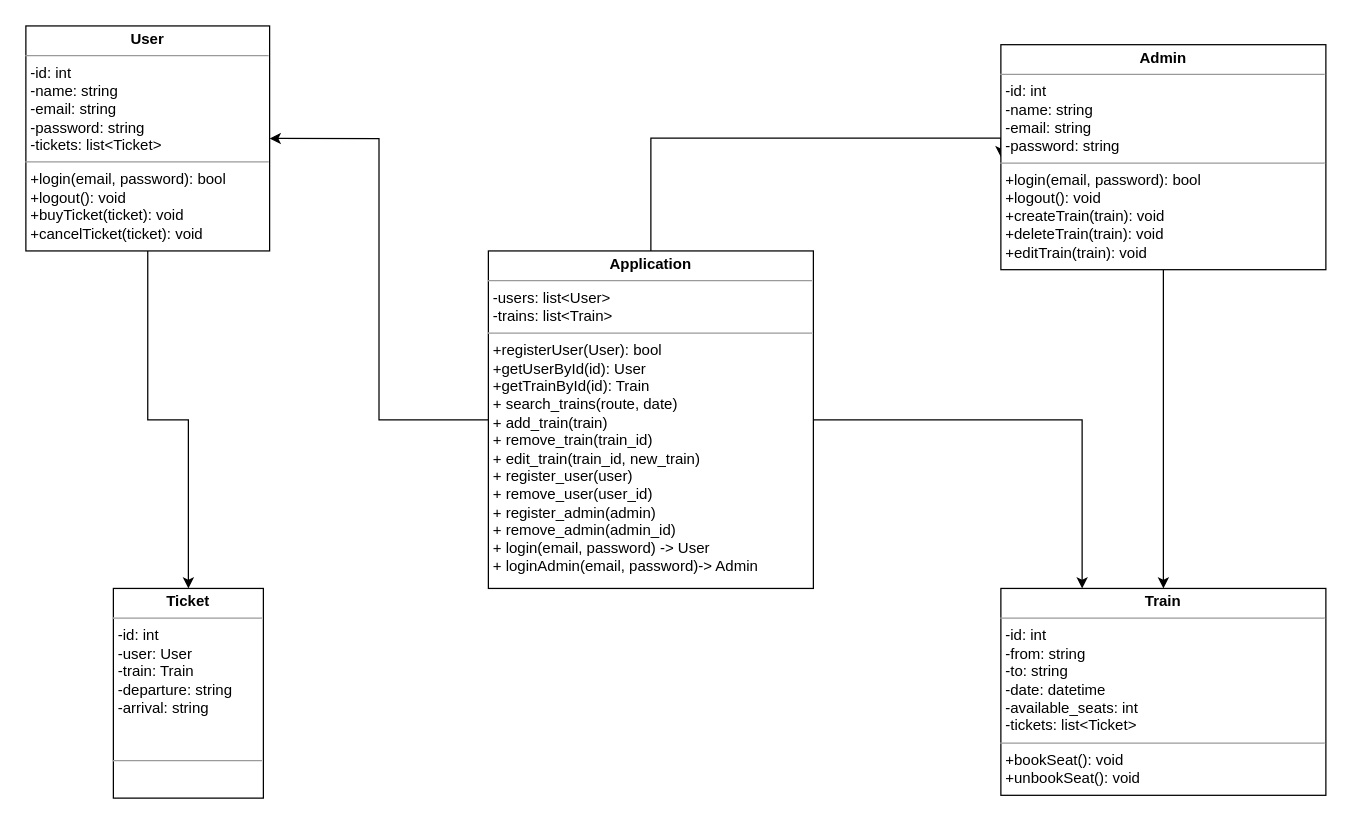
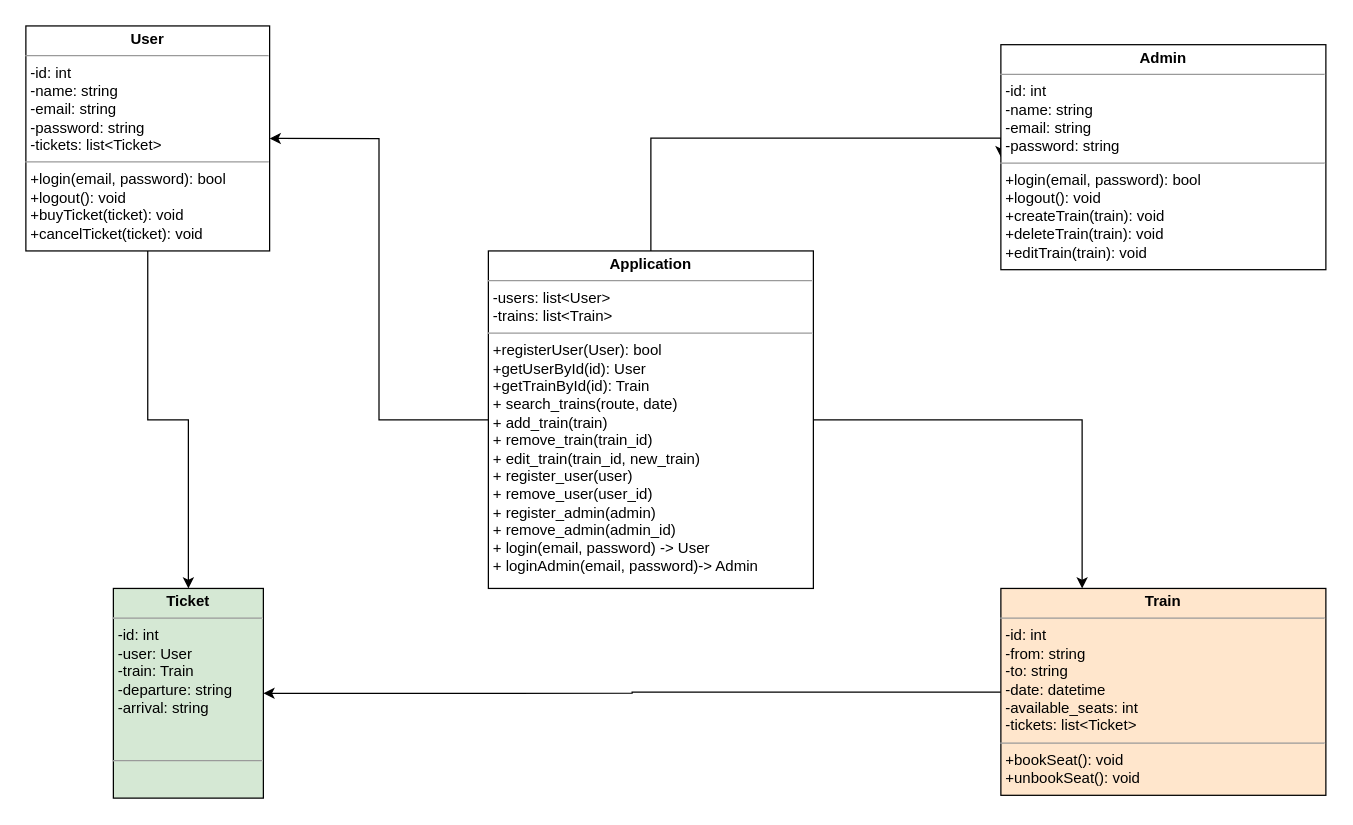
  <mxCell id="0" />
  <mxCell id="1" parent="0" />
  <mxCell id="2" style="edgeStyle=orthogonalEdgeStyle;rounded=0;orthogonalLoop=1;jettySize=auto;html=1;entryX=1;entryY=0.5;entryDx=0;entryDy=0;" edge="1" parent="1" source="5" target="7"><mxGeometry relative="1" as="geometry" /></mxCell>
  <mxCell id="3" style="edgeStyle=orthogonalEdgeStyle;rounded=0;orthogonalLoop=1;jettySize=auto;html=1;entryX=0.25;entryY=0;entryDx=0;entryDy=0;" edge="1" parent="1" source="5" target="11"><mxGeometry relative="1" as="geometry" /></mxCell>
  <mxCell id="4" style="edgeStyle=orthogonalEdgeStyle;rounded=0;orthogonalLoop=1;jettySize=auto;html=1;entryX=0;entryY=0.5;entryDx=0;entryDy=0;" edge="1" parent="1" source="5" target="9"><mxGeometry relative="1" as="geometry"><Array as="points"><mxPoint x="520" y="110" /></Array></mxGeometry></mxCell>
  <mxCell id="5" value="&lt;p style=&quot;margin:0px;margin-top:4px;text-align:center;&quot;&gt;&lt;b&gt;Application&lt;/b&gt;&lt;/p&gt;&lt;hr size=&quot;1&quot;&gt;&lt;p style=&quot;margin:0px;margin-left:4px;&quot;&gt;-users: list&amp;lt;User&amp;gt;&lt;/p&gt;&lt;p style=&quot;margin:0px;margin-left:4px;&quot;&gt;-trains: list&amp;lt;Train&amp;gt;&lt;/p&gt;&lt;hr size=&quot;1&quot;&gt;&lt;p style=&quot;margin:0px;margin-left:4px;&quot;&gt;+registerUser(User): bool&lt;/p&gt;&lt;p style=&quot;margin:0px;margin-left:4px;&quot;&gt;+getUserById(id): User&lt;/p&gt;&lt;p style=&quot;margin:0px;margin-left:4px;&quot;&gt;+getTrainById(id): Train&lt;/p&gt;&lt;p style=&quot;margin:0px;margin-left:4px;&quot;&gt;+ search_trains(route, date)&amp;nbsp;&lt;/p&gt;&lt;p style=&quot;margin:0px;margin-left:4px;&quot;&gt;+ add_train(train)&amp;nbsp;&lt;/p&gt;&lt;p style=&quot;margin:0px;margin-left:4px;&quot;&gt;+ remove_train(train_id)&amp;nbsp;&lt;/p&gt;&lt;p style=&quot;margin:0px;margin-left:4px;&quot;&gt;+ edit_train(train_id, new_train)&lt;/p&gt;&lt;p style=&quot;margin:0px;margin-left:4px;&quot;&gt;+ register_user(user)&amp;nbsp;&lt;/p&gt;&lt;p style=&quot;margin:0px;margin-left:4px;&quot;&gt;+ remove_user(user_id)&amp;nbsp;&lt;/p&gt;&lt;p style=&quot;margin:0px;margin-left:4px;&quot;&gt;+ register_admin(admin)&amp;nbsp;&lt;/p&gt;&lt;p style=&quot;margin:0px;margin-left:4px;&quot;&gt;+ remove_admin(admin_id)&amp;nbsp;&lt;/p&gt;&lt;p style=&quot;margin:0px;margin-left:4px;&quot;&gt;+ login(email, password) -&amp;gt; User&amp;nbsp;&lt;/p&gt;&lt;p style=&quot;margin:0px;margin-left:4px;&quot;&gt;+ loginAdmin(email, password)-&amp;gt; Admin&lt;/p&gt;" style="verticalAlign=top;align=left;overflow=fill;fontSize=12;fontFamily=Helvetica;html=1;" vertex="1" parent="1"><mxGeometry x="390" y="200.25" width="260" height="270" as="geometry" /></mxCell>
  <mxCell id="6" style="edgeStyle=orthogonalEdgeStyle;rounded=0;orthogonalLoop=1;jettySize=auto;html=1;entryX=0.5;entryY=0;entryDx=0;entryDy=0;" edge="1" parent="1" source="7" target="12"><mxGeometry relative="1" as="geometry" /></mxCell>
  <mxCell id="7" value="&lt;p style=&quot;margin:0px;margin-top:4px;text-align:center;&quot;&gt;&lt;b&gt;User&lt;/b&gt;&lt;/p&gt;&lt;hr size=&quot;1&quot;&gt;&lt;p style=&quot;margin:0px;margin-left:4px;&quot;&gt;-id: int&amp;nbsp; &amp;nbsp; &amp;nbsp; &amp;nbsp;&amp;nbsp;&lt;/p&gt;&lt;p style=&quot;margin:0px;margin-left:4px;&quot;&gt;-name: string&amp;nbsp; &amp;nbsp; &amp;nbsp;&amp;nbsp;&lt;/p&gt;&lt;p style=&quot;margin:0px;margin-left:4px;&quot;&gt;-email: string&amp;nbsp; &amp;nbsp; &amp;nbsp;&lt;/p&gt;&lt;p style=&quot;margin:0px;margin-left:4px;&quot;&gt;-password: string&amp;nbsp; &amp;nbsp; &amp;nbsp;&lt;/p&gt;&lt;p style=&quot;margin:0px;margin-left:4px;&quot;&gt;-tickets: list&amp;lt;Ticket&amp;gt;&amp;nbsp;&lt;/p&gt;&lt;hr size=&quot;1&quot;&gt;&lt;p style=&quot;margin:0px;margin-left:4px;&quot;&gt;+login(email, password): bool&amp;nbsp; &amp;nbsp;&amp;nbsp;&lt;/p&gt;&lt;p style=&quot;margin:0px;margin-left:4px;&quot;&gt;+logout(): void&amp;nbsp; &amp;nbsp; &amp;nbsp; &amp;nbsp;&lt;/p&gt;&lt;p style=&quot;margin:0px;margin-left:4px;&quot;&gt;+buyTicket(ticket): void&amp;nbsp; &amp;nbsp; &amp;nbsp; &amp;nbsp; &amp;nbsp; &amp;nbsp; &amp;nbsp; &amp;nbsp;&lt;/p&gt;&lt;p style=&quot;margin:0px;margin-left:4px;&quot;&gt;+cancelTicket(ticket): void&lt;/p&gt;" style="verticalAlign=top;align=left;overflow=fill;fontSize=12;fontFamily=Helvetica;html=1;" vertex="1" parent="1"><mxGeometry x="20" y="20.25" width="195" height="180" as="geometry" /></mxCell>
- <mxCell id="8" style="edgeStyle=orthogonalEdgeStyle;rounded=0;orthogonalLoop=1;jettySize=auto;html=1;entryX=0.5;entryY=0;entryDx=0;entryDy=0;" edge="1" parent="1" source="9" target="11"><mxGeometry relative="1" as="geometry" /></mxCell>
  <mxCell id="9" value="&lt;p style=&quot;margin:0px;margin-top:4px;text-align:center;&quot;&gt;&lt;b&gt;Admin&lt;/b&gt;&lt;/p&gt;&lt;hr size=&quot;1&quot;&gt;&lt;p style=&quot;margin:0px;margin-left:4px;&quot;&gt;-id: int&amp;nbsp; &amp;nbsp; &amp;nbsp; &amp;nbsp; &amp;nbsp;&lt;/p&gt;&lt;p style=&quot;margin:0px;margin-left:4px;&quot;&gt;-name: string&amp;nbsp; &amp;nbsp; &amp;nbsp;&amp;nbsp;&lt;/p&gt;&lt;p style=&quot;margin:0px;margin-left:4px;&quot;&gt;-email: string&amp;nbsp; &amp;nbsp; &amp;nbsp;&amp;nbsp;&lt;/p&gt;&lt;p style=&quot;margin:0px;margin-left:4px;&quot;&gt;-password: string&amp;nbsp;&amp;nbsp;&lt;/p&gt;&lt;hr size=&quot;1&quot;&gt;&lt;p style=&quot;margin:0px;margin-left:4px;&quot;&gt;+login(email, password): bool&amp;nbsp; &amp;nbsp; &amp;nbsp;&lt;/p&gt;&lt;p style=&quot;margin:0px;margin-left:4px;&quot;&gt;+logout(): void&amp;nbsp; &amp;nbsp; &amp;nbsp; &amp;nbsp;&amp;nbsp;&lt;/p&gt;&lt;p style=&quot;margin:0px;margin-left:4px;&quot;&gt;+createTrain(train): void&amp;nbsp; &amp;nbsp; &amp;nbsp; &amp;nbsp;&amp;nbsp;&lt;/p&gt;&lt;p style=&quot;margin:0px;margin-left:4px;&quot;&gt;+deleteTrain(train): void&amp;nbsp; &amp;nbsp; &amp;nbsp; &amp;nbsp; &amp;nbsp; &amp;nbsp; &amp;nbsp; &amp;nbsp;&amp;nbsp;&lt;/p&gt;&lt;p style=&quot;margin:0px;margin-left:4px;&quot;&gt;+editTrain(train): void&amp;nbsp; &amp;nbsp; &amp;nbsp; &amp;nbsp; &amp;nbsp; &amp;nbsp; &amp;nbsp; &amp;nbsp;&amp;nbsp;&lt;/p&gt;" style="verticalAlign=top;align=left;overflow=fill;fontSize=12;fontFamily=Helvetica;html=1;" vertex="1" parent="1"><mxGeometry x="800" y="35.25" width="260" height="180" as="geometry" /></mxCell>
- <mxCell id="11" value="&lt;p style=&quot;margin:0px;margin-top:4px;text-align:center;&quot;&gt;&lt;b&gt;Train&lt;/b&gt;&lt;/p&gt;&lt;hr size=&quot;1&quot;&gt;&lt;p style=&quot;margin:0px;margin-left:4px;&quot;&gt;-id: int&amp;nbsp; &amp;nbsp; &amp;nbsp; &amp;nbsp;&amp;nbsp;&lt;/p&gt;&lt;p style=&quot;margin:0px;margin-left:4px;&quot;&gt;-from: string&amp;nbsp; &amp;nbsp; &amp;nbsp;&lt;/p&gt;&lt;p style=&quot;margin:0px;margin-left:4px;&quot;&gt;-to: string&amp;nbsp; &amp;nbsp; &amp;nbsp;&amp;nbsp;&lt;/p&gt;&lt;p style=&quot;margin:0px;margin-left:4px;&quot;&gt;-date: datetime&amp;nbsp; &amp;nbsp; &amp;nbsp;&lt;/p&gt;&lt;p style=&quot;margin:0px;margin-left:4px;&quot;&gt;-available_seats: int&amp;nbsp; &amp;nbsp;&lt;/p&gt;&lt;p style=&quot;margin:0px;margin-left:4px;&quot;&gt;&lt;span style=&quot;background-color: initial;&quot;&gt;-tickets: list&amp;lt;Ticket&amp;gt;&lt;/span&gt;&lt;span style=&quot;background-color: initial;&quot;&gt;&amp;nbsp;&amp;nbsp;&lt;/span&gt;&lt;br&gt;&lt;/p&gt;&lt;hr size=&quot;1&quot;&gt;&lt;p style=&quot;margin:0px;margin-left:4px;&quot;&gt;+bookSeat(): void&lt;/p&gt;&lt;p style=&quot;margin:0px;margin-left:4px;&quot;&gt;&lt;span style=&quot;background-color: initial;&quot;&gt;+unbookSeat(): void&lt;/span&gt;&lt;span style=&quot;background-color: initial;&quot;&gt;&amp;nbsp; &amp;nbsp; &amp;nbsp; &amp;nbsp; &amp;nbsp; &amp;nbsp; &amp;nbsp;&lt;/span&gt;&lt;br&gt;&lt;/p&gt;" style="verticalAlign=top;align=left;overflow=fill;fontSize=12;fontFamily=Helvetica;html=1;" vertex="1" parent="1"><mxGeometry x="800" y="470.25" width="260" height="165.5" as="geometry" /></mxCell>
- <mxCell id="12" value="&lt;p style=&quot;margin:0px;margin-top:4px;text-align:center;&quot;&gt;&lt;b&gt;Ticket&lt;/b&gt;&lt;/p&gt;&lt;hr size=&quot;1&quot;&gt;&lt;p style=&quot;margin:0px;margin-left:4px;&quot;&gt;-id: int&amp;nbsp; &amp;nbsp; &amp;nbsp; &amp;nbsp; &amp;nbsp;&lt;/p&gt;&lt;p style=&quot;margin:0px;margin-left:4px;&quot;&gt;-user: User&amp;nbsp; &amp;nbsp; &amp;nbsp; &amp;nbsp;&amp;nbsp;&lt;/p&gt;&lt;p style=&quot;margin:0px;margin-left:4px;&quot;&gt;-train: Train&amp;nbsp; &amp;nbsp; &amp;nbsp;&amp;nbsp;&lt;/p&gt;&lt;p style=&quot;margin:0px;margin-left:4px;&quot;&gt;-departure: string&amp;nbsp; &amp;nbsp;&lt;/p&gt;&lt;p style=&quot;margin:0px;margin-left:4px;&quot;&gt;&lt;span style=&quot;background-color: initial;&quot;&gt;-arrival: string&lt;/span&gt;&lt;span style=&quot;background-color: initial;&quot;&gt;&amp;nbsp;&lt;/span&gt;&lt;/p&gt;&lt;p style=&quot;margin:0px;margin-left:4px;&quot;&gt;&lt;span style=&quot;background-color: initial;&quot;&gt;&lt;br&gt;&lt;/span&gt;&lt;/p&gt;&lt;p style=&quot;margin:0px;margin-left:4px;&quot;&gt;&lt;span style=&quot;background-color: initial;&quot;&gt;&amp;nbsp;&lt;/span&gt;&lt;br&gt;&lt;/p&gt;&lt;hr size=&quot;1&quot;&gt;&lt;p style=&quot;margin:0px;margin-left:4px;&quot;&gt;&lt;span style=&quot;background-color: initial;&quot;&gt;&amp;nbsp; &amp;nbsp; &amp;nbsp; &amp;nbsp; &amp;nbsp; &amp;nbsp;&amp;nbsp;&lt;/span&gt;&lt;br&gt;&lt;/p&gt;" style="verticalAlign=top;align=left;overflow=fill;fontSize=12;fontFamily=Helvetica;html=1;" vertex="1" parent="1"><mxGeometry x="90" y="470.25" width="120" height="167.75" as="geometry" /></mxCell>
+ <mxCell id="10" style="edgeStyle=orthogonalEdgeStyle;rounded=0;orthogonalLoop=1;jettySize=auto;html=1;entryX=1;entryY=0.5;entryDx=0;entryDy=0;" edge="1" parent="1" source="11" target="12"><mxGeometry relative="1" as="geometry" /></mxCell>
+ <mxCell id="11" value="&lt;p style=&quot;margin:0px;margin-top:4px;text-align:center;&quot;&gt;&lt;b&gt;Train&lt;/b&gt;&lt;/p&gt;&lt;hr size=&quot;1&quot;&gt;&lt;p style=&quot;margin:0px;margin-left:4px;&quot;&gt;-id: int&amp;nbsp; &amp;nbsp; &amp;nbsp; &amp;nbsp;&amp;nbsp;&lt;/p&gt;&lt;p style=&quot;margin:0px;margin-left:4px;&quot;&gt;-from: string&amp;nbsp; &amp;nbsp; &amp;nbsp;&lt;/p&gt;&lt;p style=&quot;margin:0px;margin-left:4px;&quot;&gt;-to: string&amp;nbsp; &amp;nbsp; &amp;nbsp;&amp;nbsp;&lt;/p&gt;&lt;p style=&quot;margin:0px;margin-left:4px;&quot;&gt;-date: datetime&amp;nbsp; &amp;nbsp; &amp;nbsp;&lt;/p&gt;&lt;p style=&quot;margin:0px;margin-left:4px;&quot;&gt;-available_seats: int&amp;nbsp; &amp;nbsp;&lt;/p&gt;&lt;p style=&quot;margin:0px;margin-left:4px;&quot;&gt;&lt;span style=&quot;background-color: initial;&quot;&gt;-tickets: list&amp;lt;Ticket&amp;gt;&lt;/span&gt;&lt;span style=&quot;background-color: initial;&quot;&gt;&amp;nbsp;&amp;nbsp;&lt;/span&gt;&lt;br&gt;&lt;/p&gt;&lt;hr size=&quot;1&quot;&gt;&lt;p style=&quot;margin:0px;margin-left:4px;&quot;&gt;+bookSeat(): void&lt;/p&gt;&lt;p style=&quot;margin:0px;margin-left:4px;&quot;&gt;&lt;span style=&quot;background-color: initial;&quot;&gt;+unbookSeat(): void&lt;/span&gt;&lt;span style=&quot;background-color: initial;&quot;&gt;&amp;nbsp; &amp;nbsp; &amp;nbsp; &amp;nbsp; &amp;nbsp; &amp;nbsp; &amp;nbsp;&lt;/span&gt;&lt;br&gt;&lt;/p&gt;" style="verticalAlign=top;align=left;overflow=fill;fontSize=12;fontFamily=Helvetica;html=1;fillColor=#ffe6cc;" vertex="1" parent="1"><mxGeometry x="800" y="470.25" width="260" height="165.5" as="geometry" /></mxCell>
+ <mxCell id="12" value="&lt;p style=&quot;margin:0px;margin-top:4px;text-align:center;&quot;&gt;&lt;b&gt;Ticket&lt;/b&gt;&lt;/p&gt;&lt;hr size=&quot;1&quot;&gt;&lt;p style=&quot;margin:0px;margin-left:4px;&quot;&gt;-id: int&amp;nbsp; &amp;nbsp; &amp;nbsp; &amp;nbsp; &amp;nbsp;&lt;/p&gt;&lt;p style=&quot;margin:0px;margin-left:4px;&quot;&gt;-user: User&amp;nbsp; &amp;nbsp; &amp;nbsp; &amp;nbsp;&amp;nbsp;&lt;/p&gt;&lt;p style=&quot;margin:0px;margin-left:4px;&quot;&gt;-train: Train&amp;nbsp; &amp;nbsp; &amp;nbsp;&amp;nbsp;&lt;/p&gt;&lt;p style=&quot;margin:0px;margin-left:4px;&quot;&gt;-departure: string&amp;nbsp; &amp;nbsp;&lt;/p&gt;&lt;p style=&quot;margin:0px;margin-left:4px;&quot;&gt;&lt;span style=&quot;background-color: initial;&quot;&gt;-arrival: string&lt;/span&gt;&lt;span style=&quot;background-color: initial;&quot;&gt;&amp;nbsp;&lt;/span&gt;&lt;/p&gt;&lt;p style=&quot;margin:0px;margin-left:4px;&quot;&gt;&lt;span style=&quot;background-color: initial;&quot;&gt;&lt;br&gt;&lt;/span&gt;&lt;/p&gt;&lt;p style=&quot;margin:0px;margin-left:4px;&quot;&gt;&lt;span style=&quot;background-color: initial;&quot;&gt;&amp;nbsp;&lt;/span&gt;&lt;br&gt;&lt;/p&gt;&lt;hr size=&quot;1&quot;&gt;&lt;p style=&quot;margin:0px;margin-left:4px;&quot;&gt;&lt;span style=&quot;background-color: initial;&quot;&gt;&amp;nbsp; &amp;nbsp; &amp;nbsp; &amp;nbsp; &amp;nbsp; &amp;nbsp;&amp;nbsp;&lt;/span&gt;&lt;br&gt;&lt;/p&gt;" style="verticalAlign=top;align=left;overflow=fill;fontSize=12;fontFamily=Helvetica;html=1;fillColor=#d5e8d4;" vertex="1" parent="1"><mxGeometry x="90" y="470.25" width="120" height="167.75" as="geometry" /></mxCell>
